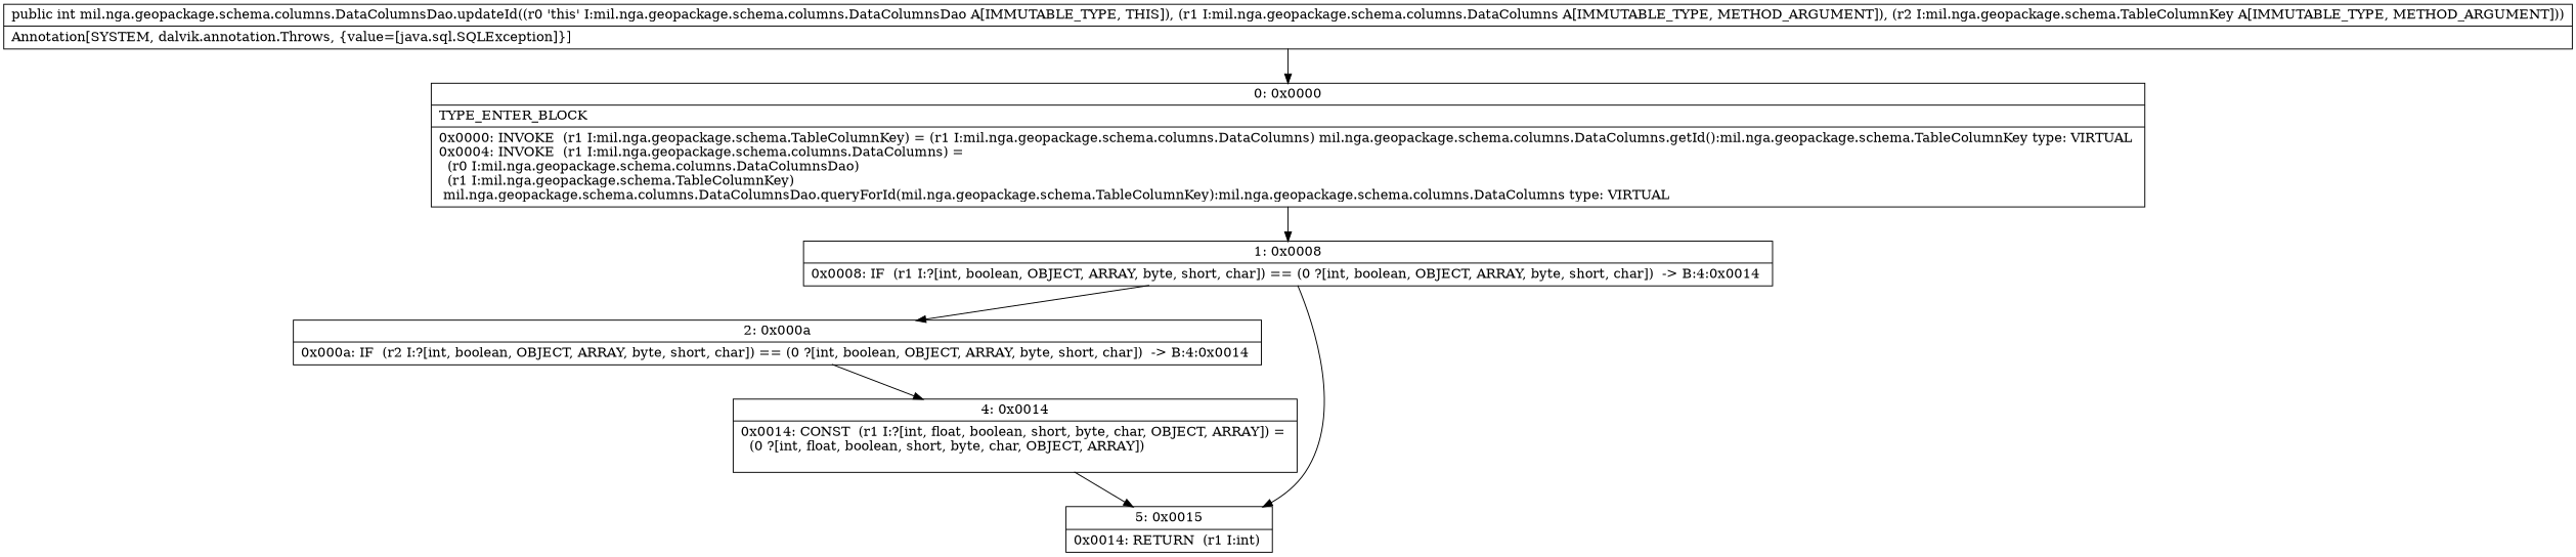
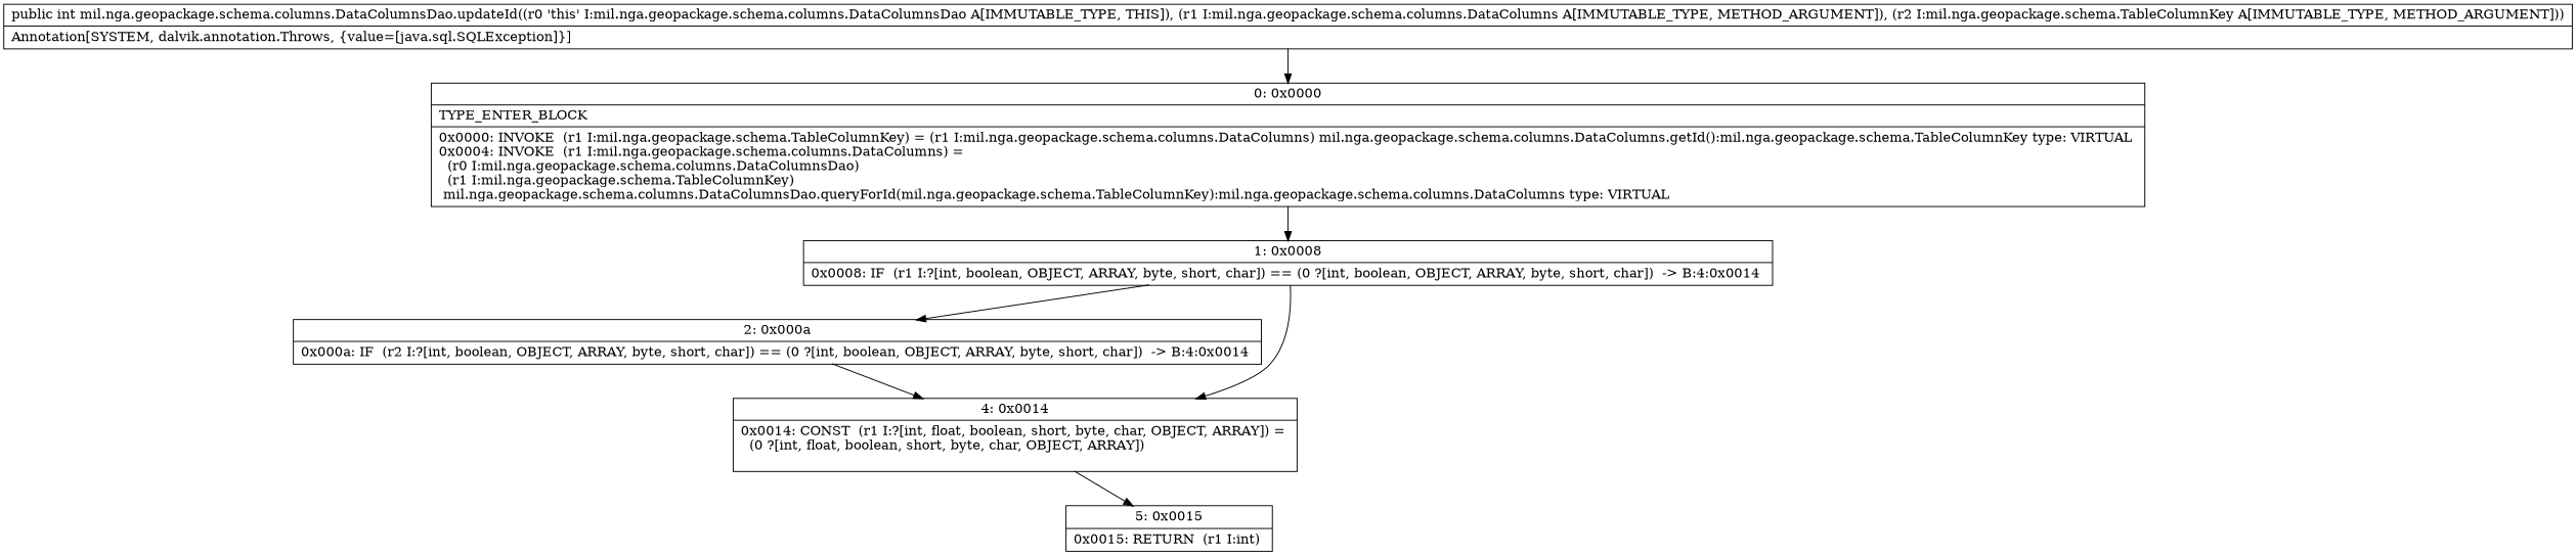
  digraph {
    node [shape=record]
    n1 [label="{0\:\ 0x0000|TYPE_ENTER_BLOCK\l|0x0000: INVOKE  (r1 I:mil.nga.geopackage.schema.TableColumnKey) = (r1 I:mil.nga.geopackage.schema.columns.DataColumns) mil.nga.geopackage.schema.columns.DataColumns.getId():mil.nga.geopackage.schema.TableColumnKey type: VIRTUAL \l0x0004: INVOKE  (r1 I:mil.nga.geopackage.schema.columns.DataColumns) = \l  (r0 I:mil.nga.geopackage.schema.columns.DataColumnsDao)\l  (r1 I:mil.nga.geopackage.schema.TableColumnKey)\l mil.nga.geopackage.schema.columns.DataColumnsDao.queryForId(mil.nga.geopackage.schema.TableColumnKey):mil.nga.geopackage.schema.columns.DataColumns type: VIRTUAL \l}"]
    n2 [label="{1\:\ 0x0008|0x0008: IF  (r1 I:?[int, boolean, OBJECT, ARRAY, byte, short, char]) == (0 ?[int, boolean, OBJECT, ARRAY, byte, short, char])  \-\> B:4:0x0014 \l}"]
    n3 [label="{2\:\ 0x000a|0x000a: IF  (r2 I:?[int, boolean, OBJECT, ARRAY, byte, short, char]) == (0 ?[int, boolean, OBJECT, ARRAY, byte, short, char])  \-\> B:4:0x0014 \l}"]
    n4 [label="{4\:\ 0x0014|0x0014: CONST  (r1 I:?[int, float, boolean, short, byte, char, OBJECT, ARRAY]) = \l  (0 ?[int, float, boolean, short, byte, char, OBJECT, ARRAY])\l \l}"]
-   n5 [label="{5\:\ 0x0015|0x0014: RETURN  (r1 I:int) \l}"]
+   n5 [label="{5\:\ 0x0015|0x0015: RETURN  (r1 I:int) \l}"]
    n6 [label="{public int mil.nga.geopackage.schema.columns.DataColumnsDao.updateId((r0 'this' I:mil.nga.geopackage.schema.columns.DataColumnsDao A[IMMUTABLE_TYPE, THIS]), (r1 I:mil.nga.geopackage.schema.columns.DataColumns A[IMMUTABLE_TYPE, METHOD_ARGUMENT]), (r2 I:mil.nga.geopackage.schema.TableColumnKey A[IMMUTABLE_TYPE, METHOD_ARGUMENT]))  | Annotation[SYSTEM, dalvik.annotation.Throws, \{value=[java.sql.SQLException]\}]\l}"]
    n1 -> n2
    n2 -> n3 [style=solid]
-   n2 -> n5
+   n2 -> n4
    n3 -> n4
    n4 -> n5
    n6 -> n1
  }
